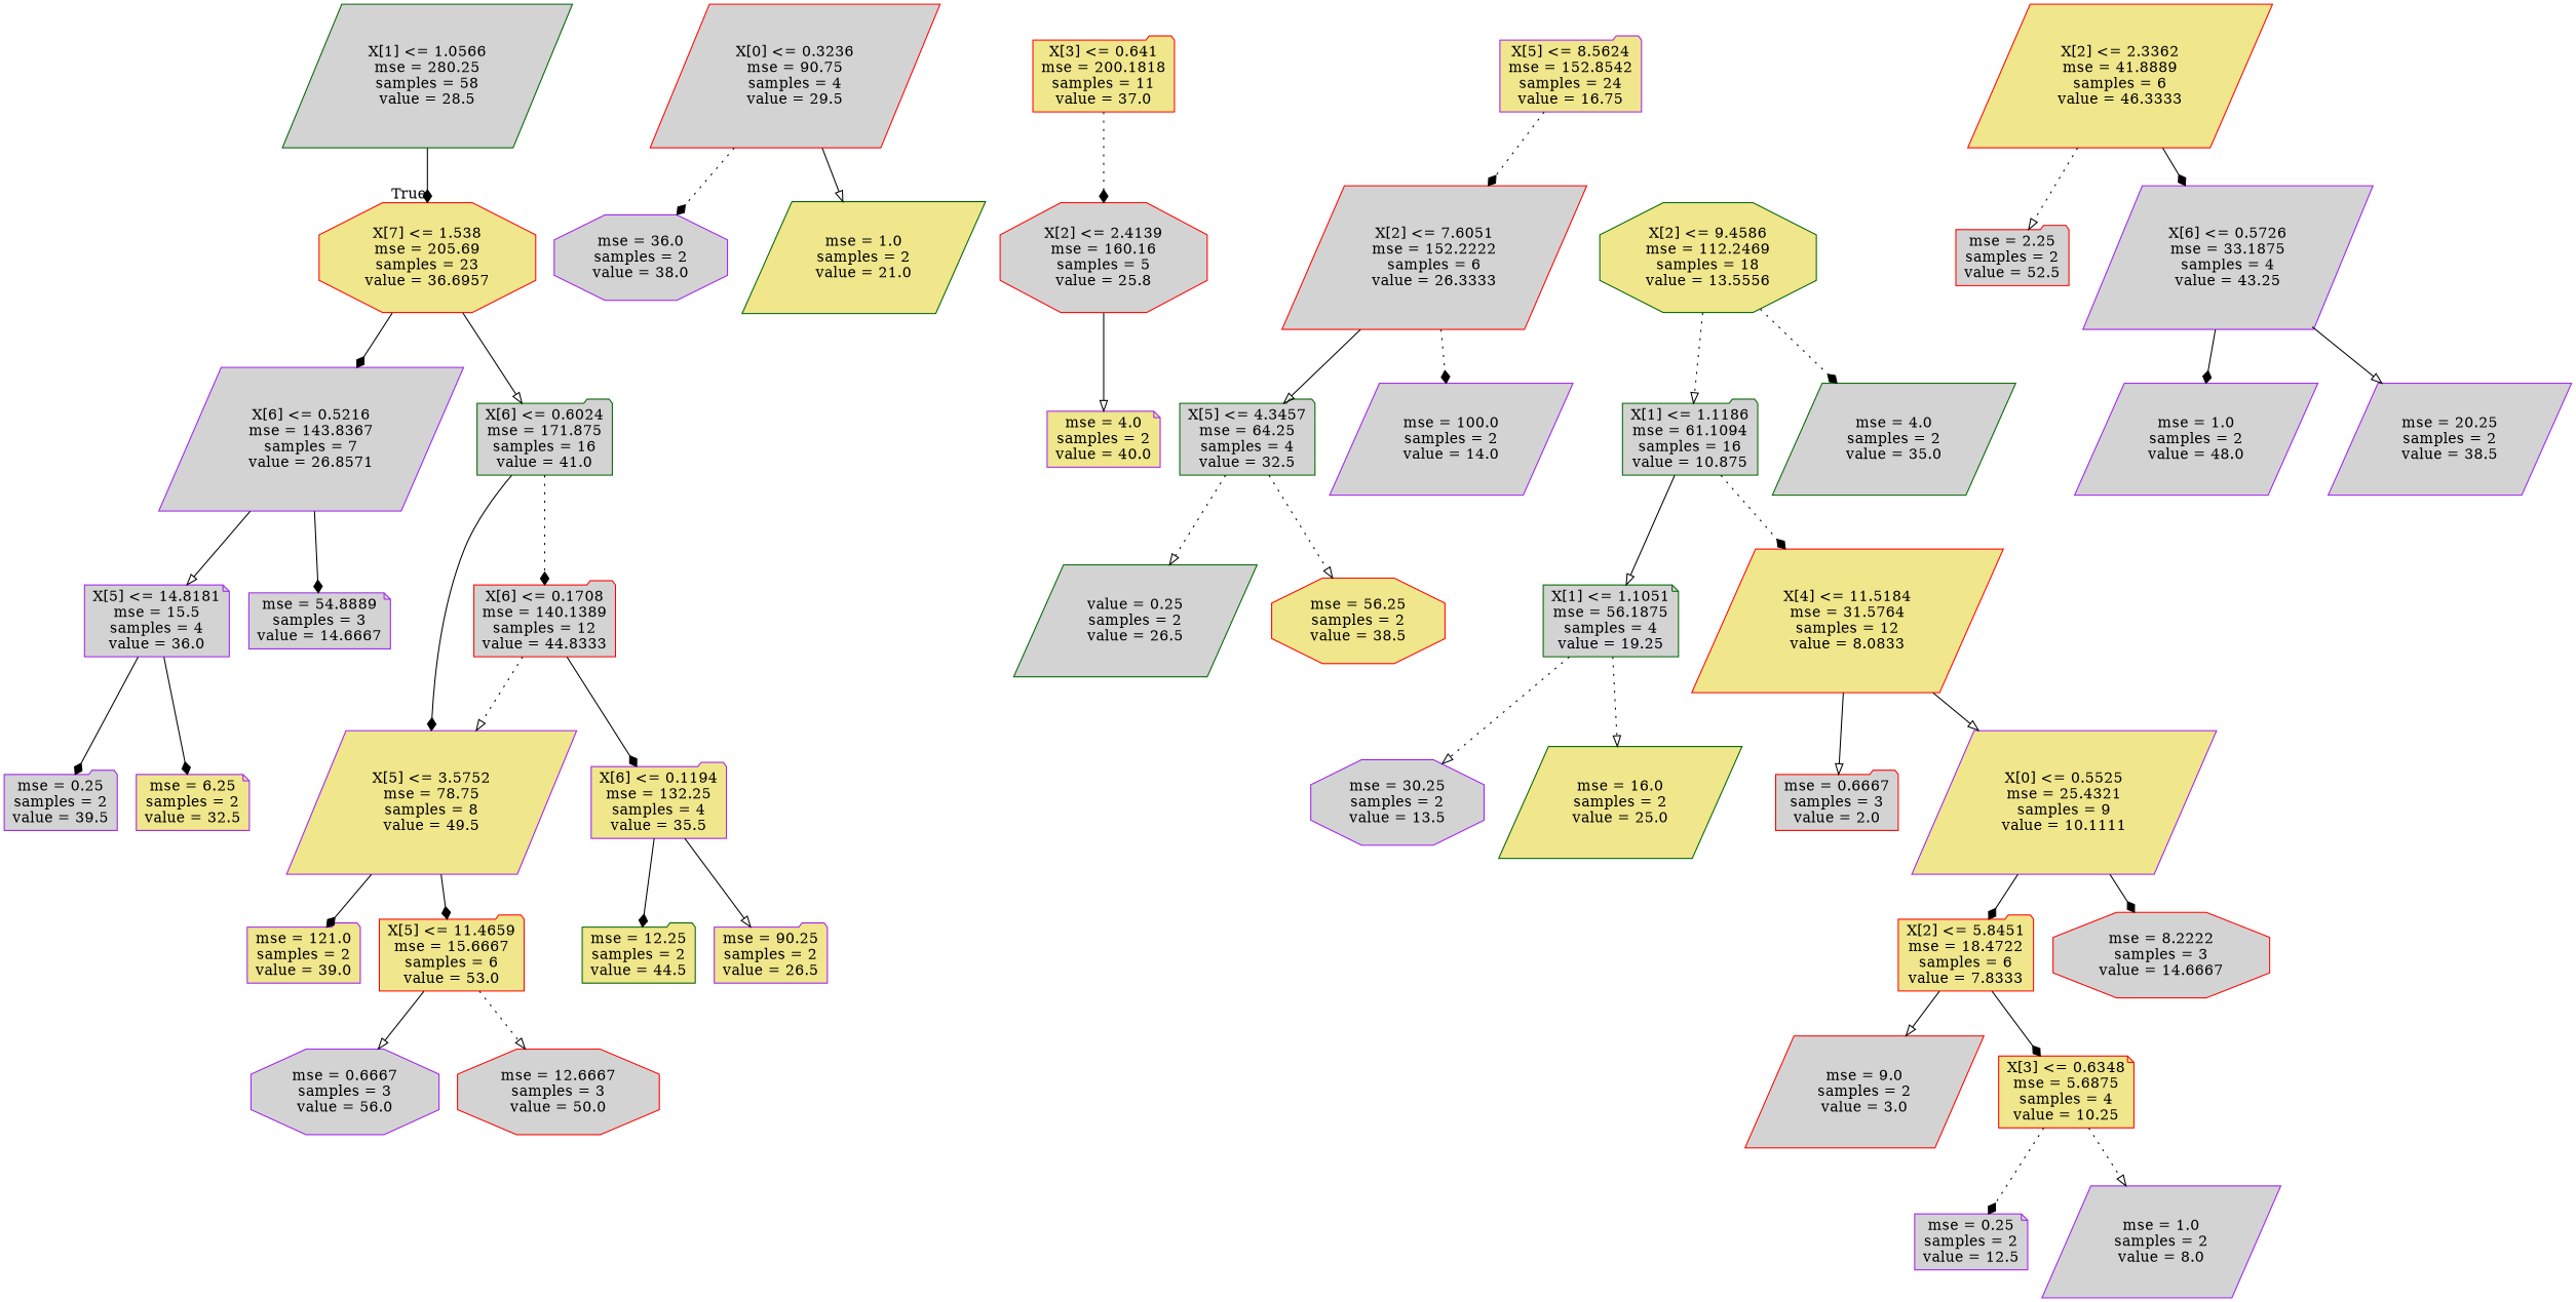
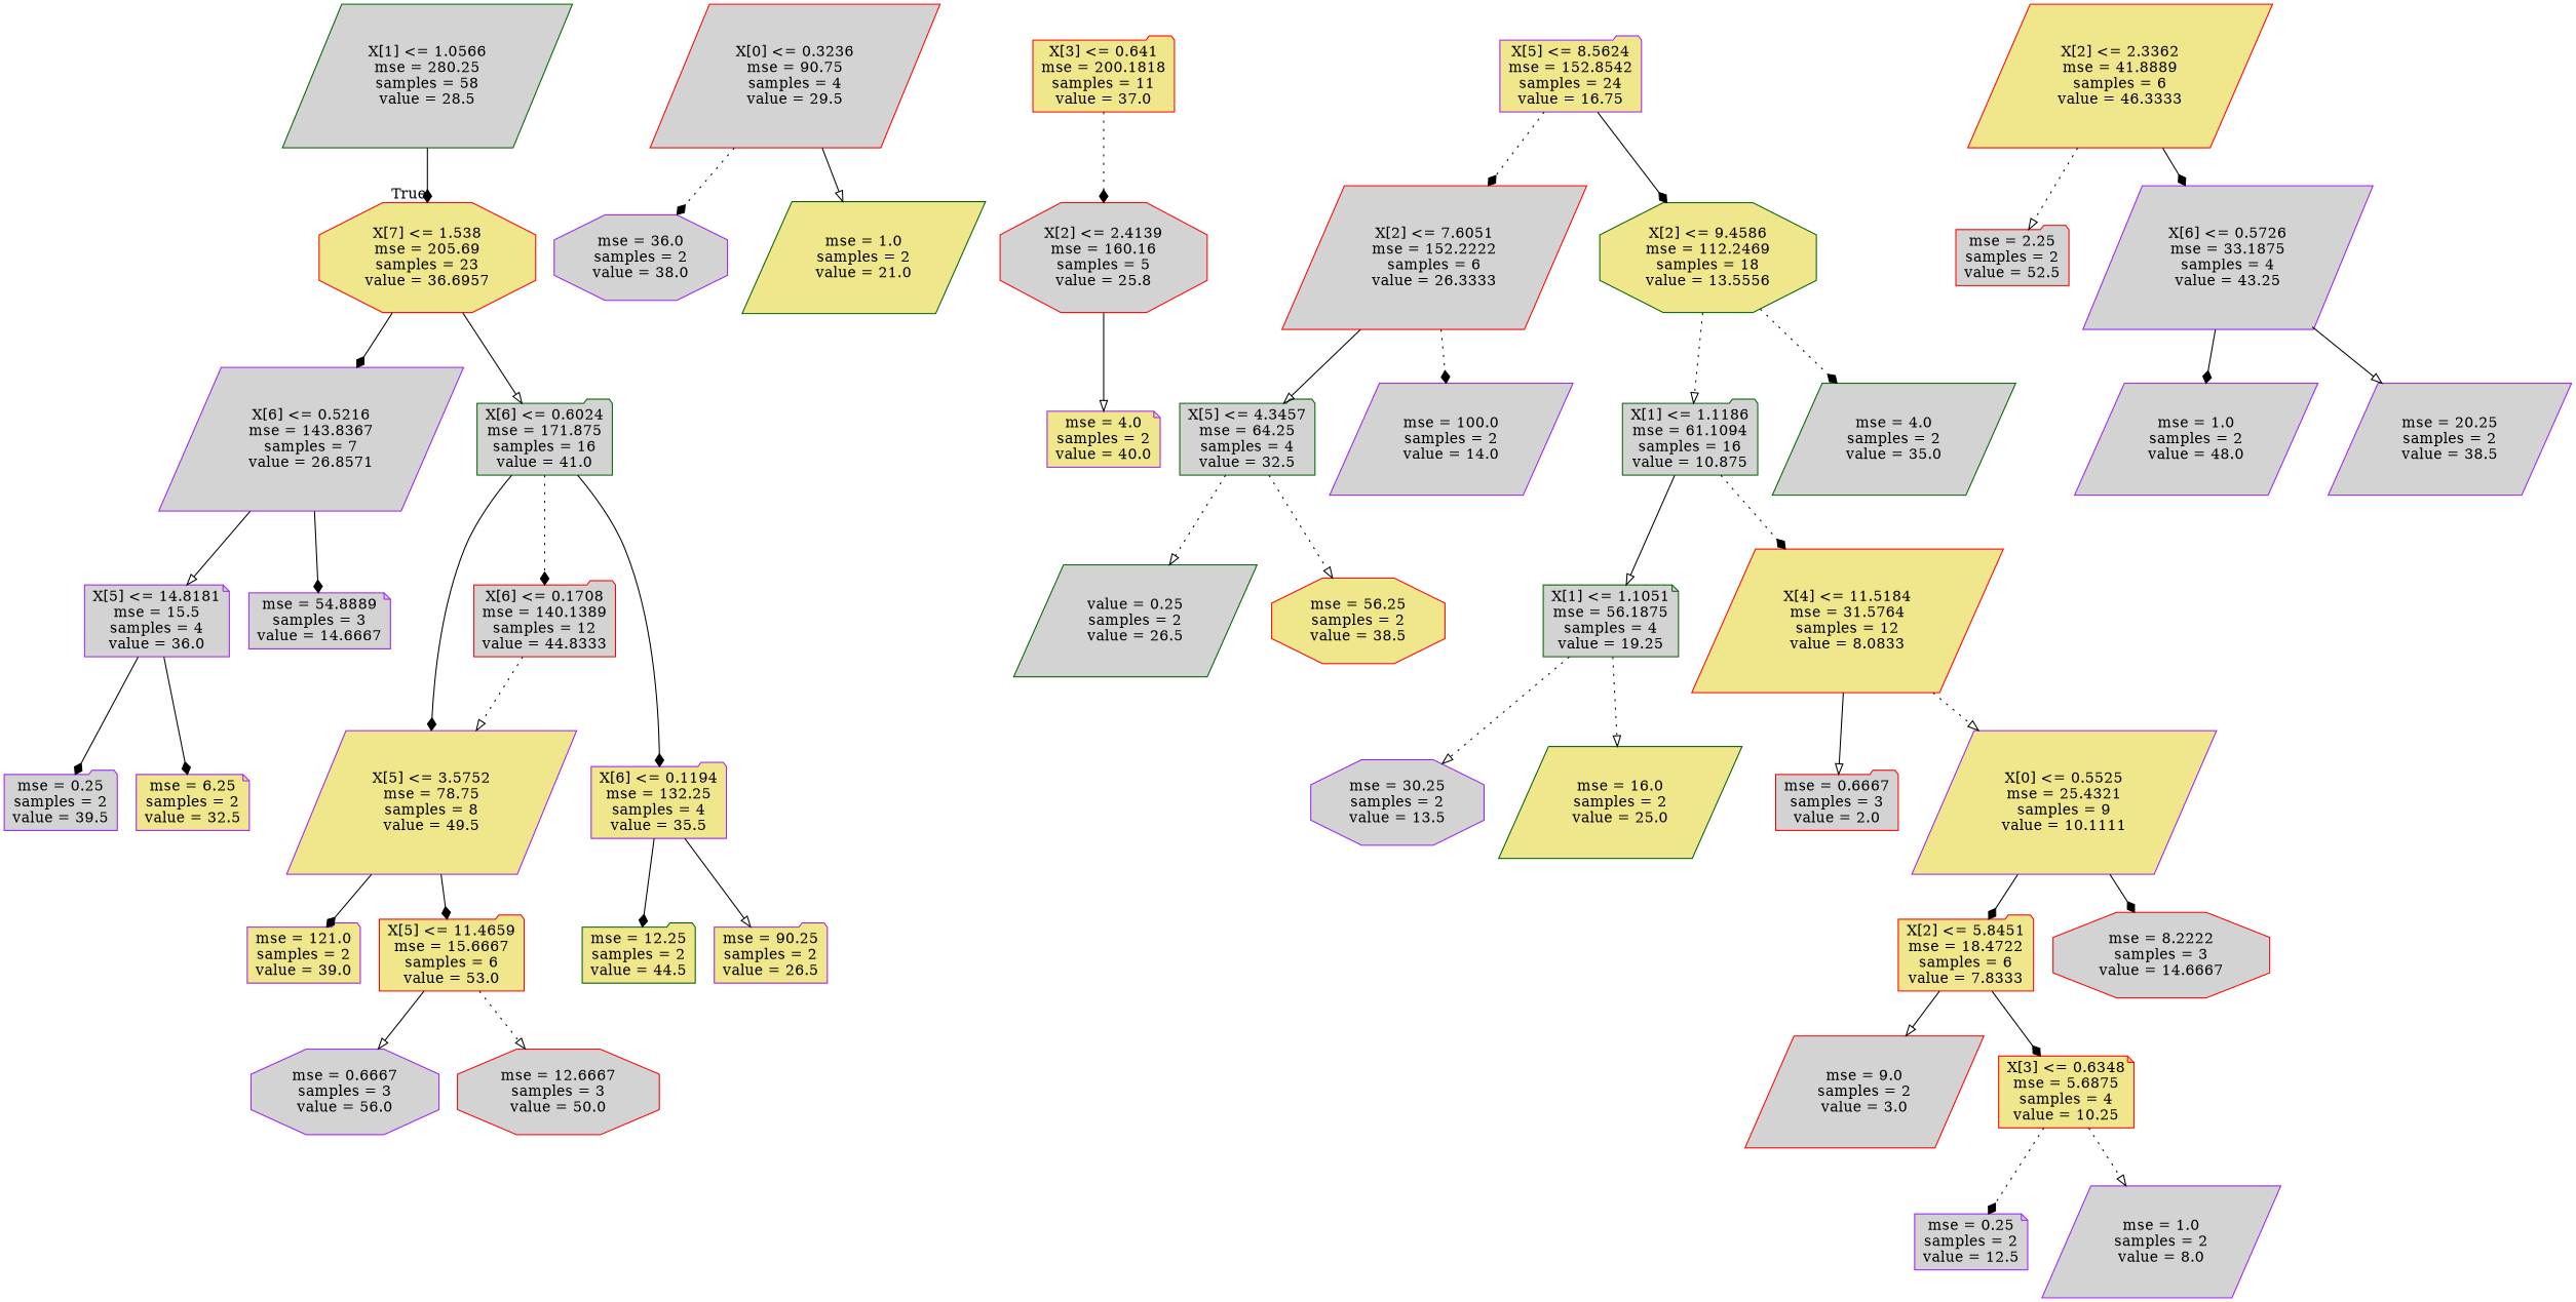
  digraph {
    node [color=purple fillcolor=lightgrey shape=parallelogram style=filled]
    edge [arrowhead=diamond style=solid]
    n1 [color=darkgreen label="X[1] <= 1.0566\nmse = 280.25\nsamples = 58\nvalue = 28.5"]
    n2 [color=red fillcolor=khaki label="X[7] <= 1.538\nmse = 205.69\nsamples = 23\nvalue = 36.6957" shape=octagon]
    n3 [label="X[6] <= 0.5216\nmse = 143.8367\nsamples = 7\nvalue = 26.8571"]
    n4 [color=darkgreen label="X[6] <= 0.6024\nmse = 171.875\nsamples = 16\nvalue = 41.0" shape=folder]
    n5 [label="X[5] <= 14.8181\nmse = 15.5\nsamples = 4\nvalue = 36.0" shape=note]
    n6 [label="mse = 54.8889\nsamples = 3\nvalue = 14.6667" shape=note]
    n7 [color=red label="X[6] <= 0.1708\nmse = 140.1389\nsamples = 12\nvalue = 44.8333" shape=folder]
    n8 [fillcolor=khaki label="X[5] <= 3.5752\nmse = 78.75\nsamples = 8\nvalue = 49.5"]
    n9 [label="mse = 0.25\nsamples = 2\nvalue = 39.5" shape=folder]
    n10 [fillcolor=khaki label="mse = 6.25\nsamples = 2\nvalue = 32.5" shape=note]
    n11 [fillcolor=khaki label="X[6] <= 0.1194\nmse = 132.25\nsamples = 4\nvalue = 35.5" shape=folder]
    n12 [color=red label="X[0] <= 0.3236\nmse = 90.75\nsamples = 4\nvalue = 29.5"]
    n13 [label="mse = 36.0\nsamples = 2\nvalue = 38.0" shape=octagon]
    n14 [color=darkgreen fillcolor=khaki label="mse = 1.0\nsamples = 2\nvalue = 21.0"]
    n15 [color=darkgreen fillcolor=khaki label="mse = 12.25\nsamples = 2\nvalue = 44.5" shape=folder]
    n16 [fillcolor=khaki label="mse = 90.25\nsamples = 2\nvalue = 26.5" shape=folder]
    n17 [fillcolor=khaki label="mse = 121.0\nsamples = 2\nvalue = 39.0" shape=folder]
    n18 [color=red fillcolor=khaki label="X[5] <= 11.4659\nmse = 15.6667\nsamples = 6\nvalue = 53.0" shape=folder]
    n19 [label="mse = 0.6667\nsamples = 3\nvalue = 56.0" shape=octagon]
    n20 [color=red label="mse = 12.6667\nsamples = 3\nvalue = 50.0" shape=octagon]
    n21 [color=red fillcolor=khaki label="X[3] <= 0.641\nmse = 200.1818\nsamples = 11\nvalue = 37.0" shape=folder]
    n22 [color=red label="X[2] <= 2.4139\nmse = 160.16\nsamples = 5\nvalue = 25.8" shape=octagon]
    n23 [fillcolor=khaki label="X[5] <= 8.5624\nmse = 152.8542\nsamples = 24\nvalue = 16.75" shape=folder]
    n24 [color=red label="X[2] <= 7.6051\nmse = 152.2222\nsamples = 6\nvalue = 26.3333"]
    n25 [color=darkgreen fillcolor=khaki label="X[2] <= 9.4586\nmse = 112.2469\nsamples = 18\nvalue = 13.5556" shape=octagon]
    n26 [fillcolor=khaki label="mse = 4.0\nsamples = 2\nvalue = 40.0" shape=note]
    n27 [color=red fillcolor=khaki label="X[2] <= 2.3362\nmse = 41.8889\nsamples = 6\nvalue = 46.3333"]
    n28 [color=red label="mse = 2.25\nsamples = 2\nvalue = 52.5" shape=folder]
    n29 [label="X[6] <= 0.5726\nmse = 33.1875\nsamples = 4\nvalue = 43.25"]
    n30 [label="mse = 1.0\nsamples = 2\nvalue = 48.0"]
    n31 [label="mse = 20.25\nsamples = 2\nvalue = 38.5"]
    n32 [color=darkgreen label="X[5] <= 4.3457\nmse = 64.25\nsamples = 4\nvalue = 32.5" shape=folder]
    n33 [label="mse = 100.0\nsamples = 2\nvalue = 14.0"]
    n34 [color=darkgreen label="X[1] <= 1.1186\nmse = 61.1094\nsamples = 16\nvalue = 10.875" shape=folder]
    n35 [color=darkgreen label="mse = 4.0\nsamples = 2\nvalue = 35.0"]
    n36 [color=darkgreen label="value = 0.25\nsamples = 2\nvalue = 26.5"]
    n37 [color=red fillcolor=khaki label="mse = 56.25\nsamples = 2\nvalue = 38.5" shape=octagon]
    n38 [color=darkgreen label="X[1] <= 1.1051\nmse = 56.1875\nsamples = 4\nvalue = 19.25" shape=note]
    n39 [color=red fillcolor=khaki label="X[4] <= 11.5184\nmse = 31.5764\nsamples = 12\nvalue = 8.0833"]
    n40 [label="mse = 30.25\nsamples = 2\nvalue = 13.5" shape=octagon]
    n41 [color=darkgreen fillcolor=khaki label="mse = 16.0\nsamples = 2\nvalue = 25.0"]
    n42 [color=red label="mse = 0.6667\nsamples = 3\nvalue = 2.0" shape=folder]
    n43 [fillcolor=khaki label="X[0] <= 0.5525\nmse = 25.4321\nsamples = 9\nvalue = 10.1111"]
    n44 [color=red fillcolor=khaki label="X[2] <= 5.8451\nmse = 18.4722\nsamples = 6\nvalue = 7.8333" shape=folder]
    n45 [color=red label="mse = 8.2222\nsamples = 3\nvalue = 14.6667" shape=octagon]
    n46 [color=red label="mse = 9.0\nsamples = 2\nvalue = 3.0"]
    n47 [color=red fillcolor=khaki label="X[3] <= 0.6348\nmse = 5.6875\nsamples = 4\nvalue = 10.25" shape=note]
    n48 [label="mse = 0.25\nsamples = 2\nvalue = 12.5" shape=note]
    n49 [label="mse = 1.0\nsamples = 2\nvalue = 8.0"]
    n1 -> n2 [headlabel=True labelangle=45 labeldistance=2.5]
    n2 -> n3
    n2 -> n4 [arrowhead=onormal]
    n3 -> n5 [arrowhead=onormal]
    n3 -> n6
    n4 -> n7 [style=dotted]
    n4 -> n8
    n5 -> n9
    n5 -> n10
    n7 -> n8 [arrowhead=onormal style=dotted]
-   n7 -> n11
+   n4 -> n11
    n8 -> n17
    n8 -> n18
    n11 -> n15
    n11 -> n16 [arrowhead=onormal]
    n12 -> n13 [style=dotted]
    n12 -> n14 [arrowhead=onormal]
    n18 -> n19 [arrowhead=onormal]
    n18 -> n20 [arrowhead=onormal style=dotted]
    n21 -> n22 [style=dotted]
    n22 -> n26 [arrowhead=onormal]
    n23 -> n24 [style=dotted]
+   n23 -> n25
    n24 -> n32 [arrowhead=onormal]
    n24 -> n33 [style=dotted]
    n25 -> n34 [arrowhead=onormal style=dotted]
    n25 -> n35 [style=dotted]
    n27 -> n28 [arrowhead=onormal style=dotted]
    n27 -> n29
    n29 -> n30
    n29 -> n31 [arrowhead=onormal]
    n32 -> n36 [arrowhead=onormal style=dotted]
    n32 -> n37 [arrowhead=onormal style=dotted]
    n34 -> n38 [arrowhead=onormal]
    n34 -> n39 [style=dotted]
    n38 -> n40 [arrowhead=onormal style=dotted]
    n38 -> n41 [arrowhead=onormal style=dotted]
    n39 -> n42 [arrowhead=onormal]
-   n39 -> n43 [arrowhead=onormal]
+   n39 -> n43 [arrowhead=onormal style=dotted]
    n43 -> n44
    n43 -> n45
    n44 -> n46 [arrowhead=onormal]
    n44 -> n47
    n47 -> n48 [style=dotted]
    n47 -> n49 [arrowhead=onormal style=dotted]
  }
